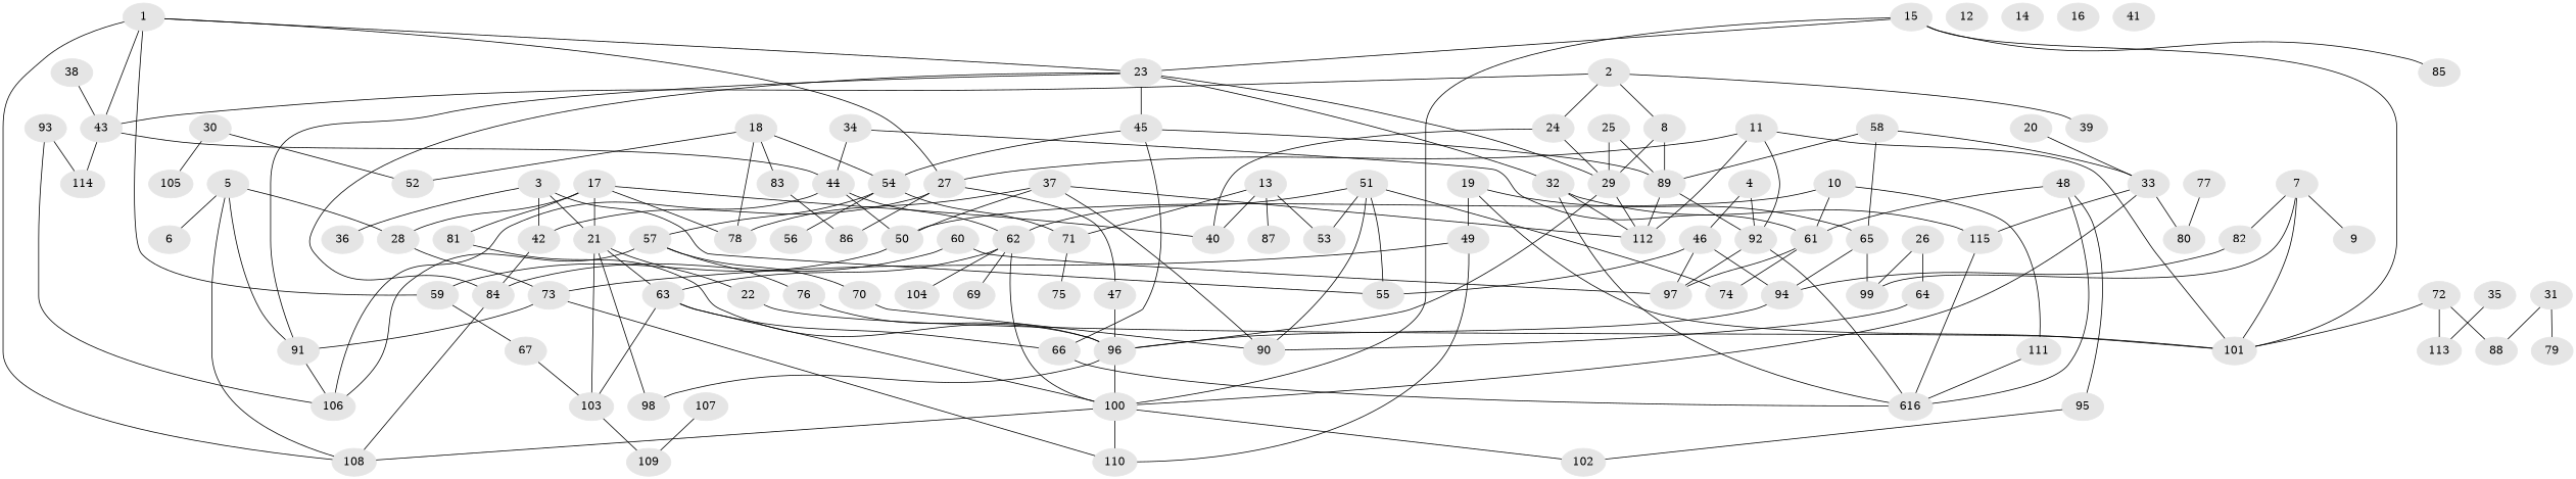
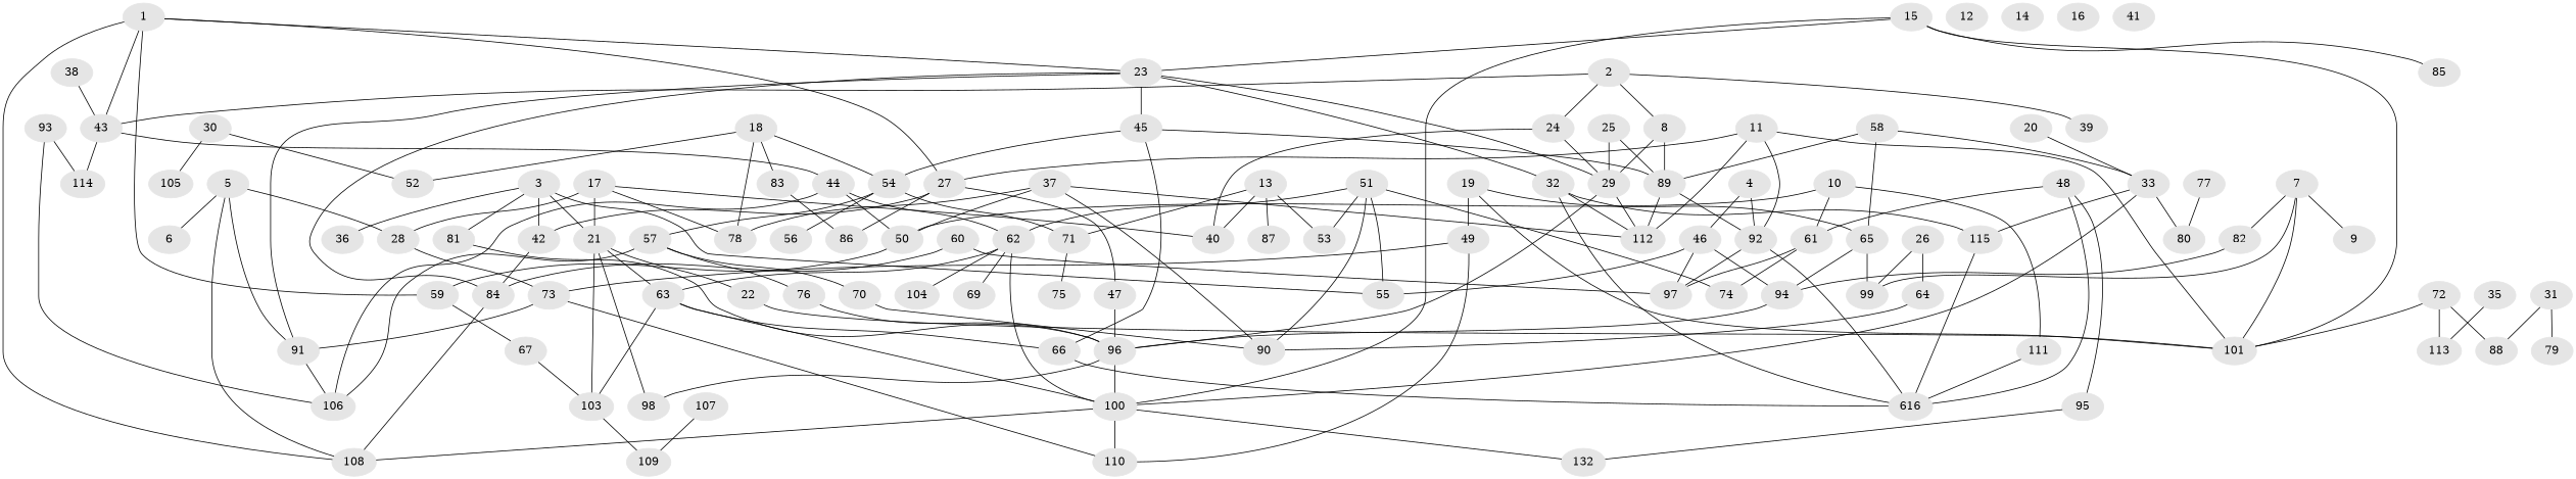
  graph {
    node [color=gray90 style=filled]
    1
    23
    27
    43
    59
    108
    91
    29
    32
    45
    84
    42
    47
    86
    44
    114
    67
    2
    8
    24
    39
    89
    40
    33
    100
    115
    80
    3
    21
    36
    55
    22
    63
    98
    103
    4
    46
    92
    94
    97
    n41 [label=616]
    5
    6
    28
    73
    106
    7
    9
    82
    99
    101
    112
    96
    10
    50
    61
    111
    74
    11
    12
    13
    53
    71
    87
    75
    14
    15
    85
    110
-   102
+   102 [label=132]
    16
    17
    78
    81
    18
    52
    54
    83
    56
    57
    19
    49
    65
    20
    66
    109
    25
    26
    64
    90
    30
    105
    31
    79
    88
-   34
    62
    35
    113
    37
    38
    41
    69
    104
    48
    95
    51
    70
    76
    58
    60
    72
    77
    93
    107
    1 -- 23
    1 -- 27
    1 -- 43
    1 -- 59
    1 -- 108
    23 -- 91
    23 -- 29
    23 -- 32
    23 -- 45
    23 -- 84
    27 -- 42
    27 -- 47
    27 -- 86
    43 -- 44
    43 -- 114
    59 -- 67
    91 -- 106
    29 -- 112
    29 -- 96
    32 -- 115
    32 -- n41
    32 -- 112
    45 -- 89
    45 -- 54
    45 -- 66
    84 -- 108
    42 -- 84
    47 -- 96
    44 -- 106
    44 -- 50
    44 -- 62
    67 -- 103
    2 -- 43
    2 -- 8
    2 -- 24
    2 -- 39
    8 -- 29
    8 -- 89
    24 -- 29
    24 -- 40
    89 -- 92
    89 -- 112
    33 -- 100
    33 -- 115
    33 -- 80
    100 -- 108
    100 -- 110
    100 -- 102
    115 -- n41
    3 -- 42
    3 -- 21
    3 -- 36
    3 -- 55
    21 -- 22
    21 -- 63
    21 -- 98
    21 -- 103
    22 -- 101
    63 -- 100
    63 -- 103
    63 -- 66
    103 -- 109
    4 -- 46
    4 -- 92
    46 -- 55
    46 -- 94
    46 -- 97
    92 -- 97
    92 -- n41
    94 -- 96
    5 -- 108
    5 -- 91
    5 -- 6
    5 -- 28
    28 -- 73
    73 -- 91
    73 -- 110
    7 -- 9
    7 -- 82
    7 -- 99
    7 -- 101
    82 -- 94
    96 -- 100
    96 -- 98
    10 -- 50
    10 -- 61
    10 -- 111
    50 -- 59
    61 -- 97
    61 -- 74
    111 -- n41
    11 -- 27
    11 -- 92
    11 -- 101
    11 -- 112
    13 -- 40
    13 -- 53
    13 -- 71
    13 -- 87
    71 -- 75
    15 -- 23
    15 -- 100
    15 -- 101
    15 -- 85
    17 -- 40
    17 -- 21
    17 -- 28
    17 -- 78
-   17 -- 81
+   3 -- 81
    81 -- 96
    18 -- 78
    18 -- 52
    18 -- 54
    18 -- 83
    54 -- 71
    54 -- 56
    54 -- 57
    83 -- 86
    57 -- 106
    57 -- 70
    57 -- 76
    19 -- 101
    19 -- 49
    19 -- 65
    49 -- 73
    49 -- 110
    65 -- 94
    65 -- 99
    20 -- 33
    66 -- n41
    25 -- 29
    25 -- 89
    26 -- 99
    26 -- 64
    64 -- 90
    30 -- 52
    30 -- 105
    31 -- 79
    31 -- 88
-   34 -- 44
-   34 -- 61
    62 -- 100
    62 -- 63
    62 -- 69
    62 -- 104
    35 -- 113
    37 -- 112
    37 -- 50
    37 -- 78
    37 -- 90
    38 -- 43
    48 -- n41
    48 -- 61
    48 -- 95
    95 -- 102
    51 -- 55
    51 -- 74
    51 -- 53
    51 -- 90
    51 -- 62
    70 -- 90
    76 -- 96
    58 -- 89
    58 -- 33
    58 -- 65
    60 -- 84
    60 -- 97
    72 -- 101
    72 -- 88
    72 -- 113
    77 -- 80
    93 -- 114
    93 -- 106
    107 -- 109
  }
